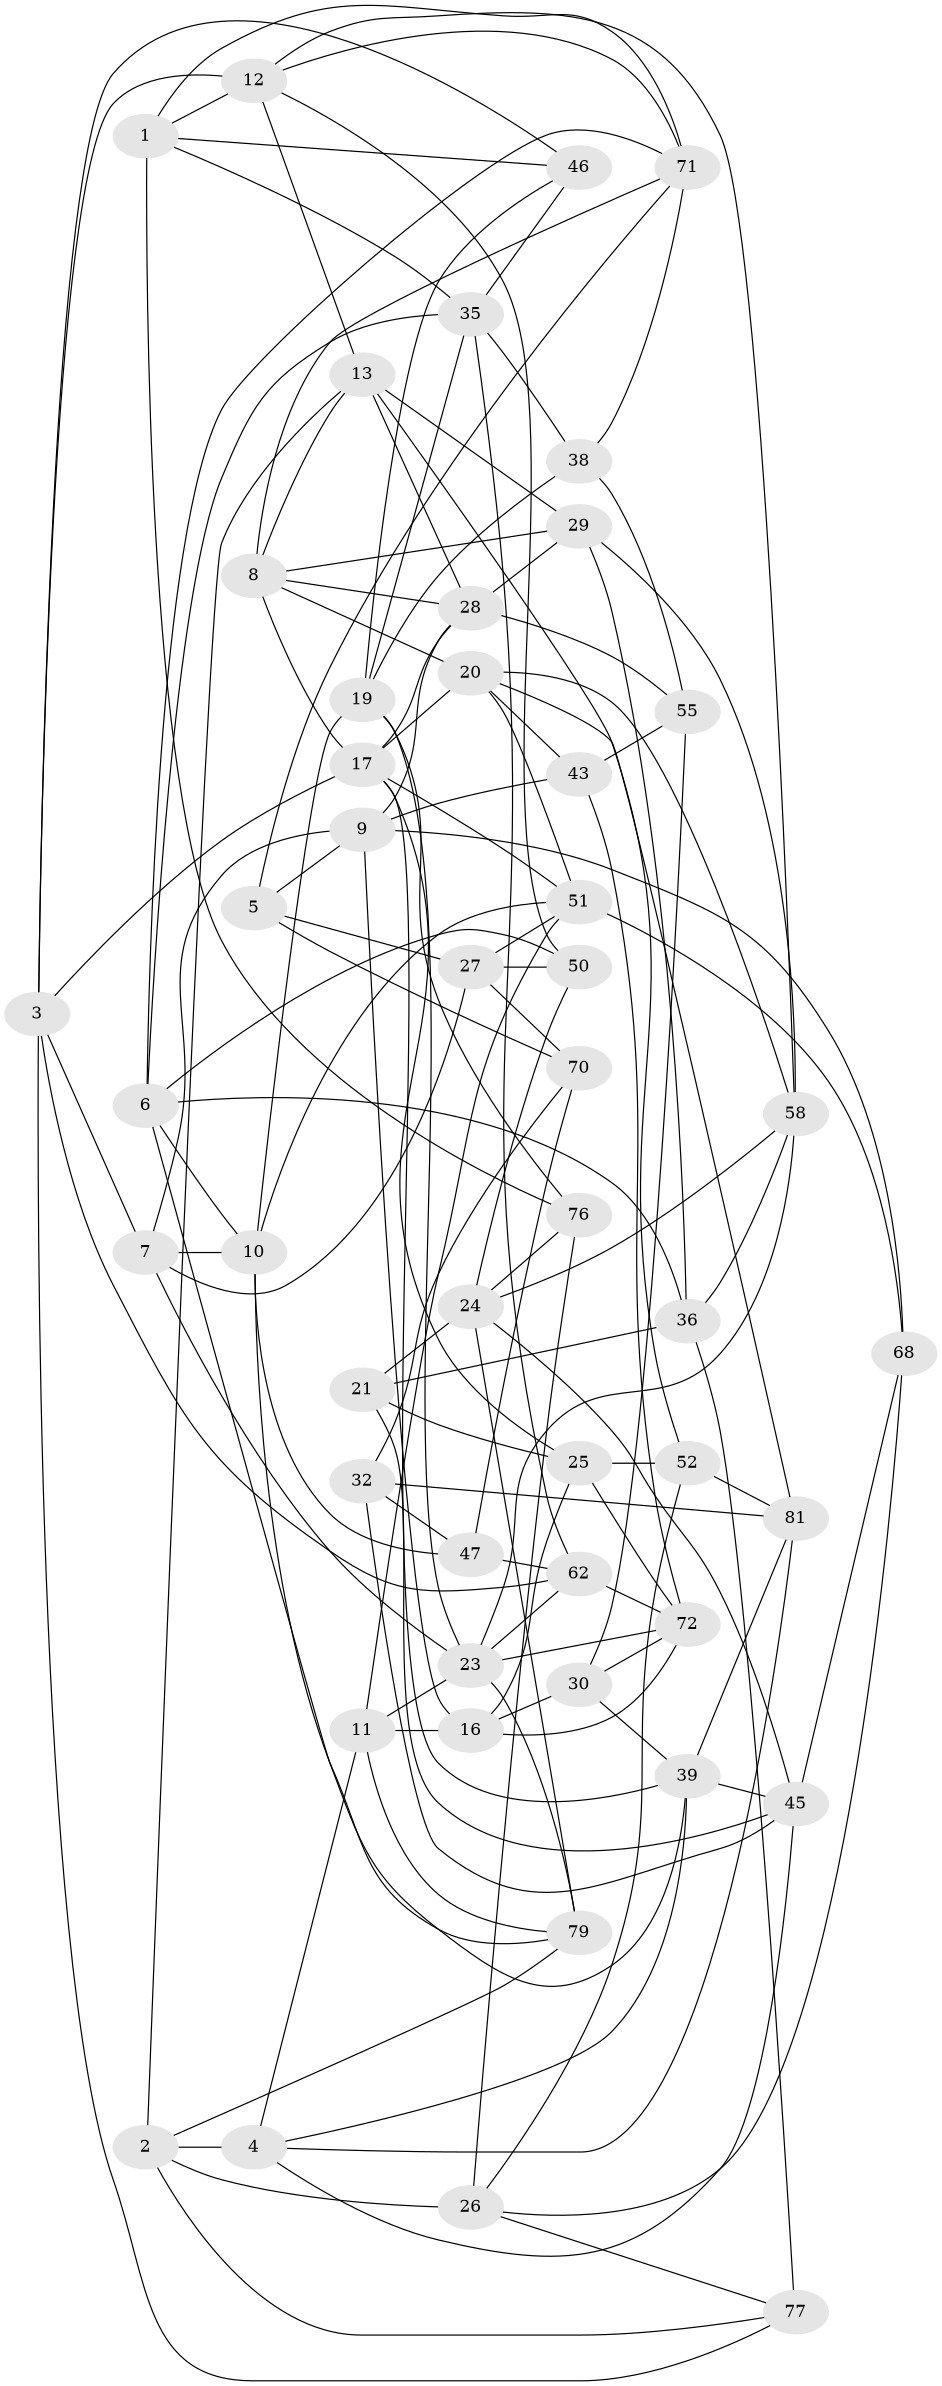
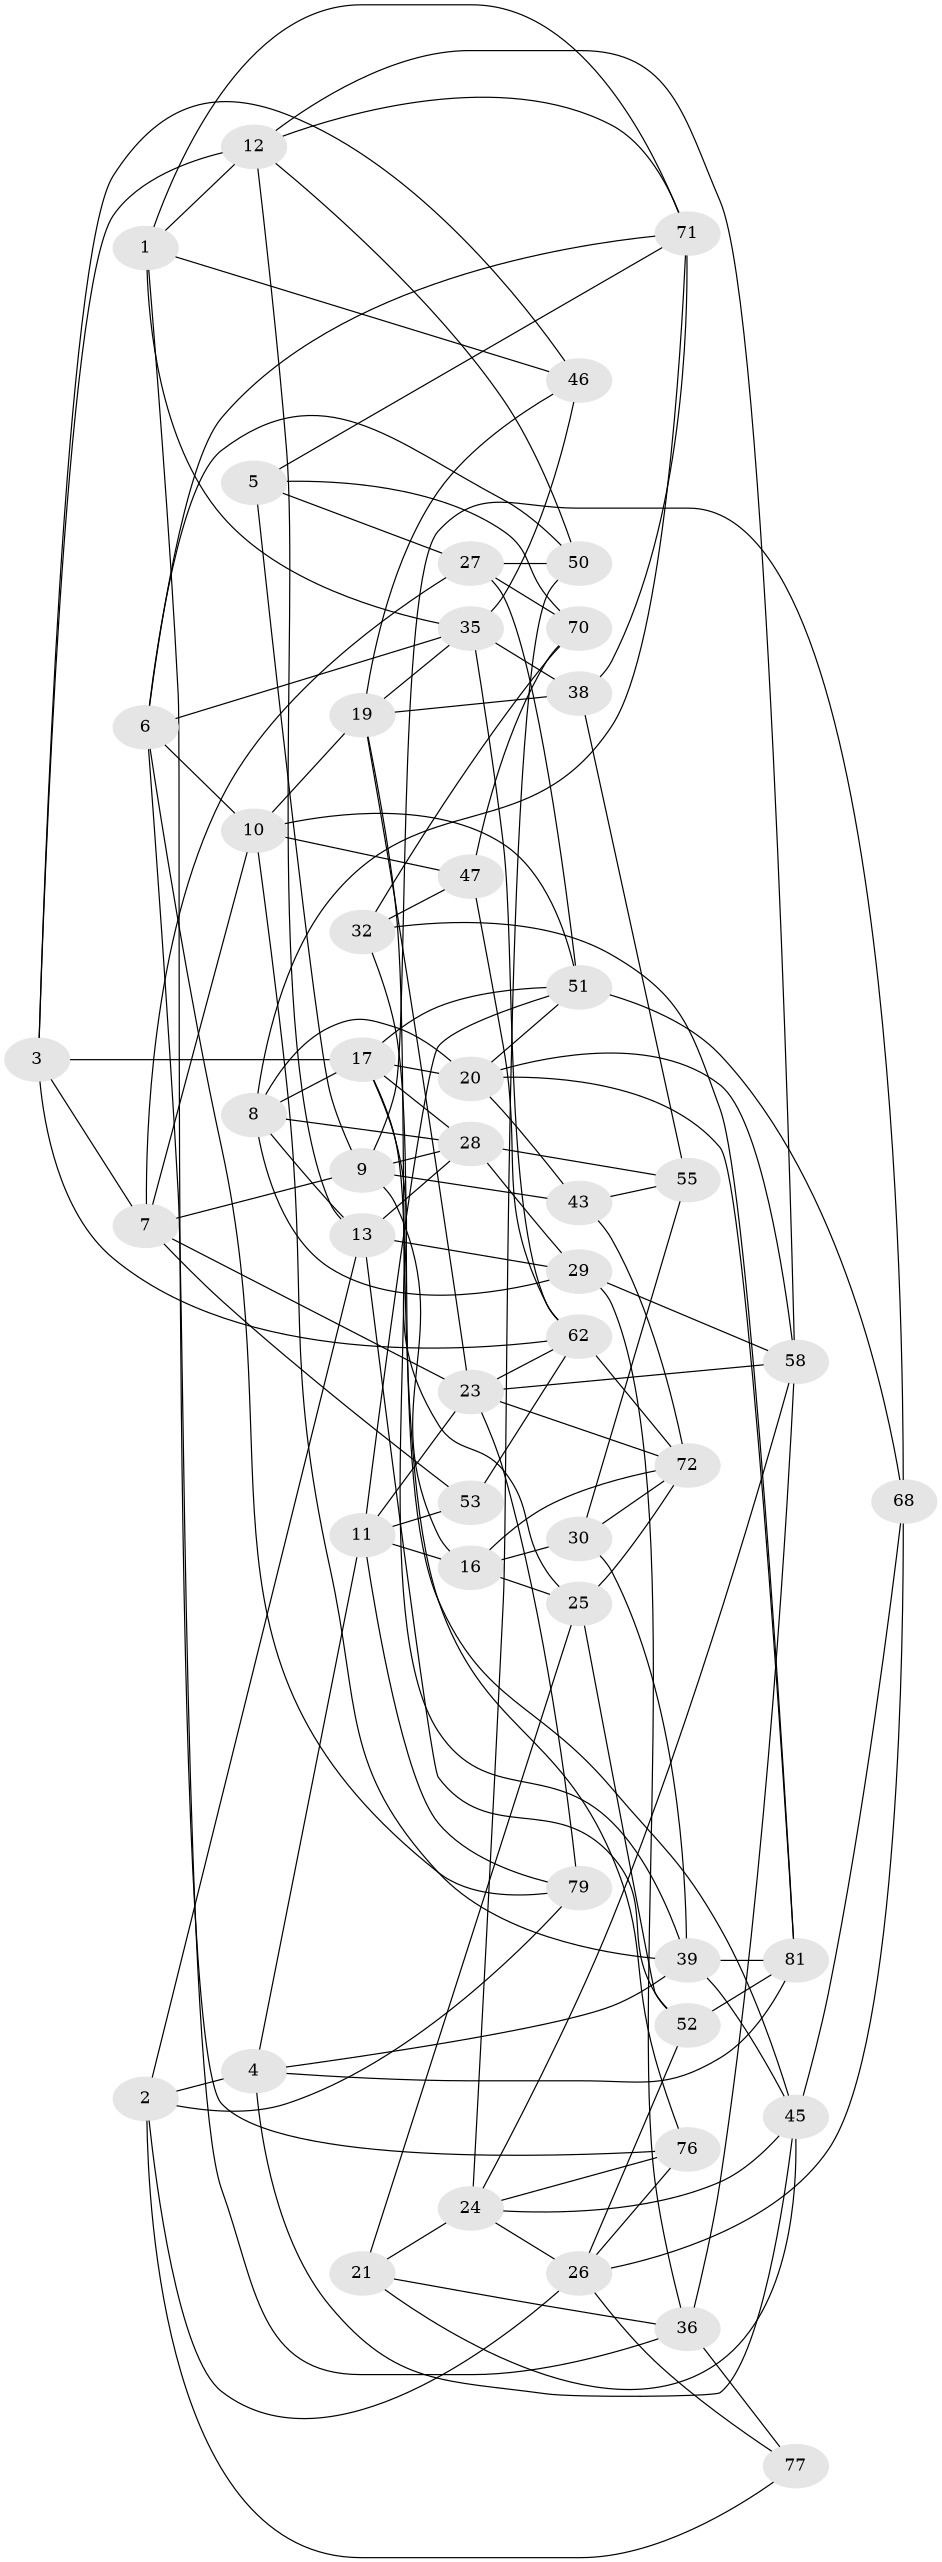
  graph {
    rankdir=LR
    node [color=gray90 style=filled]
    1 [super="+18"]
    12 [super="+15"]
    35 [super="+48"]
    46
    71 [super="+80"]
    76
    13 [super="+44"]
    50
    58 [super="+61"]
    n10 [label=62 super="+69"]
    38
    81 [super="+82"]
    2 [super="+40"]
    4 [super="+14"]
    26 [super="+31"]
    77
    79
    11 [super="+73"]
    39 [super="+83"]
    45 [super="+59"]
    28 [super="+34"]
    29 [super="+33"]
    52
    68
    3 [super="+62"]
    7 [super="+42"]
    17 [super="+78"]
    9 [super="+56"]
    27 [super="+37"]
    10 [super="+22"]
    23 [super="+84"]
+   53
    20 [super="+57"]
    51 [super="+55"]
    25 [super="+64"]
    72 [super="+85"]
    16 [super="+66"]
    43
    5
    70
    6 [super="+63"]
    36 [super="+74"]
    19 [super="+41"]
    47 [super="+49"]
    8 [super="+67"]
    n46 [label=55]
    30
    24 [super="+54"]
    21
    32
    1 -- 12
    1 -- 35
    1 -- 46
    1 -- 71
    1 -- 76
    12 -- 71
    12 -- 13
    12 -- 50
    12 -- 58
    35 -- 46
    35 -- n10
    35 -- 38
    13 -- 28
    13 -- 29
    13 -- 52
    n10 -- 72
    38 -- 71
    38 -- n46
    2 -- 13
    2 -- 4 [weight=2]
    2 -- 26
    2 -- 77
    2 -- 79
    4 -- 81
    4 -- 11
    4 -- 39
    4 -- 45
    26 -- 76
    26 -- 77
    26 -- 52
    26 -- 68
    11 -- 79
    11 -- 23
+   11 -- 53
    11 -- 51
    11 -- 16
    39 -- 81
    39 -- 45
    45 -- 68
    28 -- 29
    28 -- n46
    29 -- 58
    29 -- 36
    52 -- 81
    3 -- 12
    3 -- 46
    3 -- n10
-   3 -- 77
    3 -- 7
    3 -- 17
    7 -- 9
    7 -- 27
    7 -- 10
    7 -- 23
+   7 -- 53
    17 -- 39
    17 -- 28
    17 -- 20
    17 -- 51
    17 -- 25
    9 -- 28
    9 -- 68
    9 -- 16
    9 -- 43
    27 -- 50
    27 -- 51
    27 -- 70
    10 -- 39
    10 -- 51
    10 -- 19
    10 -- 47
    23 -- 58
    23 -- n10
    23 -- 79
    23 -- 72
+   53 -- n10
    20 -- 58
    20 -- 81
    20 -- 51
    20 -- 43
    51 -- 68
    25 -- 52
    25 -- 72
    16 -- 25 [weight=2]
    16 -- 72
    16 -- 30
    43 -- 72
    43 -- n46
    5 -- 71
    5 -- 9
    5 -- 27
    5 -- 70
    6 -- 35
    6 -- 71
    6 -- 50
    6 -- 79
    6 -- 10
    6 -- 36
    36 -- 58
    36 -- 77
    19 -- 35
    19 -- 46
    19 -- 76
    19 -- 38
    19 -- 23
    47 -- n10
    47 -- 70
    8 -- 71
    8 -- 13
    8 -- 28
    8 -- 29
    8 -- 17
    8 -- 20
    30 -- 39
    30 -- 72
    30 -- n46
    24 -- 76
    24 -- 50
    24 -- 58
-   24 -- 79
+   24 -- 26
    24 -- 45
    21 -- 45
    21 -- 25
    21 -- 36
    21 -- 24
    32 -- 81
    32 -- 45
    32 -- 70
    32 -- 47
  }
